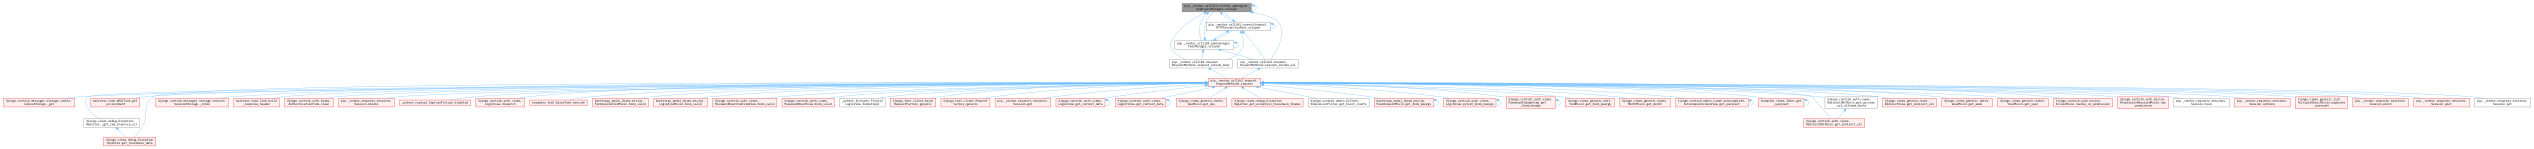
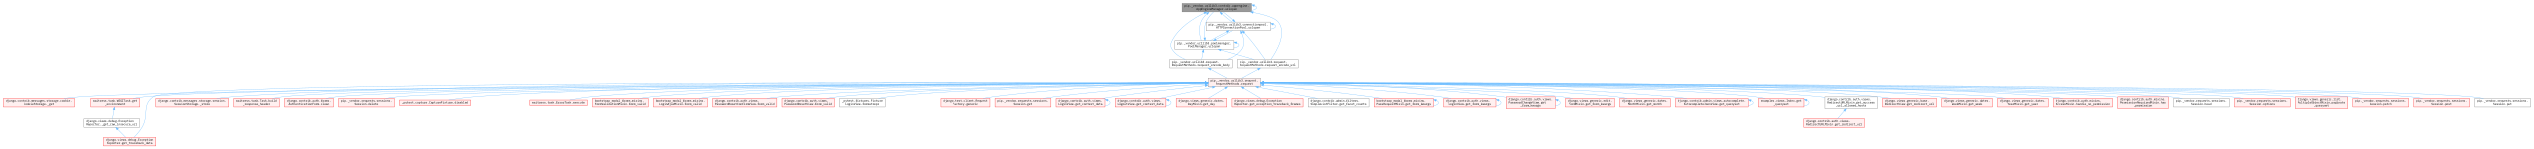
  digraph {
    fontname="IBM Plex Mono"
    rankdir=TB
    node [color=red fillcolor="#FFF0F0" fontname="IBM Plex Mono" fontsize=10 shape=box style=filled]
    edge [color=steelblue1 dir=back fontname="IBM Plex Mono" fontsize=10 labelfontname=Helvetica labelfontsize=10 style=solid]
    n1 [color=gray40 fillcolor=grey60 fontcolor=black height=0.2 label="pip._vendor.urllib3.contrib.appengine.\lAppEngineManager.urlopen" width=0.4]
    n2 [color=grey40 fillcolor=white height=0.2 label="pip._vendor.urllib3.request.\lRequestMethods.request_encode_body" width=0.4]
    n3 [color=grey40 fillcolor=white height=0.2 label="pip._vendor.urllib3.request.\lRequestMethods.request_encode_url" width=0.4]
    n4 [color=grey40 fillcolor=white height=0.2 label="pip._vendor.urllib3.connectionpool.\lHTTPConnectionPool.urlopen" width=0.4]
    n5 [color=grey40 fillcolor=white height=0.2 label="pip._vendor.urllib3.poolmanager.\lPoolManager.urlopen" width=0.4]
-   n6 [height=0.2 label="pip._vendor.urllib3.request.\lRequestMethods.request" width=0.4]
+   n6 [color=grey40 height=0.2 label="pip._vendor.urllib3.request.\lRequestMethods.request" width=0.4]
    n7 [height=0.2 label="django.contrib.messages.storage.cookie.\lCookieStorage._get" width=0.4]
    n8 [color=grey40 fillcolor=white height=0.2 label="django.views.debug.Exception\lReporter._get_raw_insecure_uri" width=0.4]
    n9 [height=0.2 label="django.views.debug.Exception\lReporter.get_traceback_data" width=0.4]
    n10 [height=0.2 label="django.contrib.messages.storage.session.\lSessionStorage._store" width=0.4]
    n11 [height=0.2 label="waitress.task.Task.build\l_response_header" width=0.4]
    n12 [height=0.2 label="django.contrib.auth.forms.\lAuthenticationForm.clean" width=0.4]
    n13 [height=0.2 label="pip._vendor.requests.sessions.\lSession.delete" width=0.4]
    n14 [height=0.2 label="_pytest.capture.CaptureFixture.disabled" width=0.4]
-   n15 [height=0.2 label="django.contrib.auth.views.\lLoginView.dispatch" width=0.4]
-   n16 [height=0.2 label="examples.task.ErrorTask.execute" width=0.4]
+   n16 [height=0.2 label="waitress.task.ErrorTask.execute" width=0.4]
    n17 [height=0.2 label="bootstrap_modal_forms.mixins.\lFormValidationMixin.form_valid" width=0.4]
    n18 [height=0.2 label="bootstrap_modal_forms.mixins.\lLoginAjaxMixin.form_valid" width=0.4]
    n19 [height=0.2 label="django.contrib.auth.views.\lPasswordResetConfirmView.form_valid" width=0.4]
    n20 [height=0.2 label="django.contrib.auth.views.\lPasswordResetView.form_valid" width=0.4]
    n21 [color=grey40 fillcolor=white height=0.2 label="_pytest.fixtures.Fixture\lLoginView.formatrepr" width=0.4]
-   n22 [height=0.2 label="django.test.client.Async\lRequestFactory.generic" width=0.4]
    n23 [height=0.2 label="django.test.client.Request\lFactory.generic" width=0.4]
    n24 [height=0.2 label="pip._vendor.requests.sessions.\lSession.get" width=0.4]
    n25 [height=0.2 label="django.contrib.auth.views.\lLoginView.get_context_data" width=0.4]
    n26 [height=0.2 label="django.contrib.auth.views.\lLogoutView.get_context_data" width=0.4]
    n27 [height=0.2 label="django.views.generic.dates.\lDayMixin.get_day" width=0.4]
    n28 [height=0.2 label="waitress.task.WSGITask.get\l_environment" width=0.4]
    n29 [height=0.2 label="django.views.debug.Exception\lReporter.get_exception_traceback_frames" width=0.4]
    n30 [color=grey40 fillcolor=white height=0.2 label="django.contrib.admin.filters.\lSimpleListFilter.get_facet_counts" width=0.4]
    n31 [height=0.2 label="bootstrap_modal_forms.mixins.\lPassRequestMixin.get_form_kwargs" width=0.4]
-   n32 [height=0.2 label="django.contrib.auth.views.\lLoginView.pytest_form_kwargs" width=0.4]
+   n32 [height=0.2 label="django.contrib.auth.views.\lLoginView.get_form_kwargs" width=0.4]
    n33 [height=0.2 label="django.contrib.auth.views.\lPasswordChangeView.get\l_form_kwargs" width=0.4]
    n34 [height=0.2 label="django.views.generic.edit.\lFormMixin.get_form_kwargs" width=0.4]
    n35 [height=0.2 label="django.views.generic.dates.\lMonthMixin.get_month" width=0.4]
    n36 [height=0.2 label="django.contrib.admin.views.autocomplete.\lAutocompleteJsonView.get_queryset" width=0.4]
    n37 [height=0.2 label="examples.views.Index.get\l_queryset" width=0.4]
    n38 [height=0.2 label="django.contrib.auth.views.\lRedirectURLMixin.get_redirect_url" width=0.4]
    n39 [height=0.2 label="django.views.generic.base.\lRedirectView.get_redirect_url" width=0.4]
    n40 [color=grey40 fillcolor=white height=0.2 label="django.contrib.auth.views.\lRedirectURLMixin.get_success\l_url_allowed_hosts" width=0.4]
    n41 [height=0.2 label="django.views.generic.dates.\lWeekMixin.get_week" width=0.4]
    n42 [height=0.2 label="django.views.generic.dates.\lYearMixin.get_year" width=0.4]
    n43 [height=0.2 label="django.contrib.auth.mixins.\lAccessMixin.handle_no_permission" width=0.4]
    n44 [height=0.2 label="django.contrib.auth.mixins.\lPermissionRequiredMixin.has\l_permission" width=0.4]
    n45 [color=grey40 fillcolor=white height=0.2 label="pip._vendor.requests.sessions.\lSession.head" width=0.4]
    n46 [height=0.2 label="pip._vendor.requests.sessions.\lSession.options" width=0.4]
    n47 [height=0.2 label="django.views.generic.list.\lMultipleObjectMixin.paginate\l_queryset" width=0.4]
    n48 [height=0.2 label="pip._vendor.requests.sessions.\lSession.patch" width=0.4]
    n49 [height=0.2 label="pip._vendor.requests.sessions.\lSession.post" width=0.4]
    n50 [color=grey40 fillcolor=white height=0.2 label="pip._vendor.requests.sessions.\lSession.put" width=0.4]
    n1 -> n1
    n1 -> n2
    n1 -> n3
    n1 -> n4
    n1 -> n5
    n2 -> n6
    n3 -> n6
    n4 -> n1
    n4 -> n2
    n4 -> n3
    n4 -> n4
    n4 -> n5
    n5 -> n1
    n5 -> n2
    n5 -> n3
    n5 -> n4
    n5 -> n5
    n6 -> n7
-   n6 -> n8
+   n28 -> n8
    n6 -> n9
    n6 -> n10
    n6 -> n11
    n6 -> n12
    n6 -> n13
    n6 -> n14
-   n6 -> n15
    n6 -> n16
    n6 -> n17
    n6 -> n18
    n6 -> n19
    n6 -> n20
    n6 -> n21
-   n6 -> n22
    n6 -> n23
    n6 -> n24
    n6 -> n25
    n6 -> n26
    n6 -> n27
    n6 -> n28
    n6 -> n29
    n6 -> n30
    n6 -> n31
    n6 -> n32
    n6 -> n33
    n6 -> n34
    n6 -> n35
    n6 -> n36
    n6 -> n37
-   n6 -> n38
    n6 -> n39
    n6 -> n40
    n6 -> n41
    n6 -> n42
    n6 -> n43
    n6 -> n44
    n6 -> n45
    n6 -> n46
    n6 -> n47
    n6 -> n48
    n6 -> n49
    n6 -> n50
    n8 -> n9
    n25 -> n25
    n26 -> n26
    n31 -> n31
    n32 -> n32
    n33 -> n33
    n36 -> n36
    n37 -> n37
    n40 -> n38
  }
